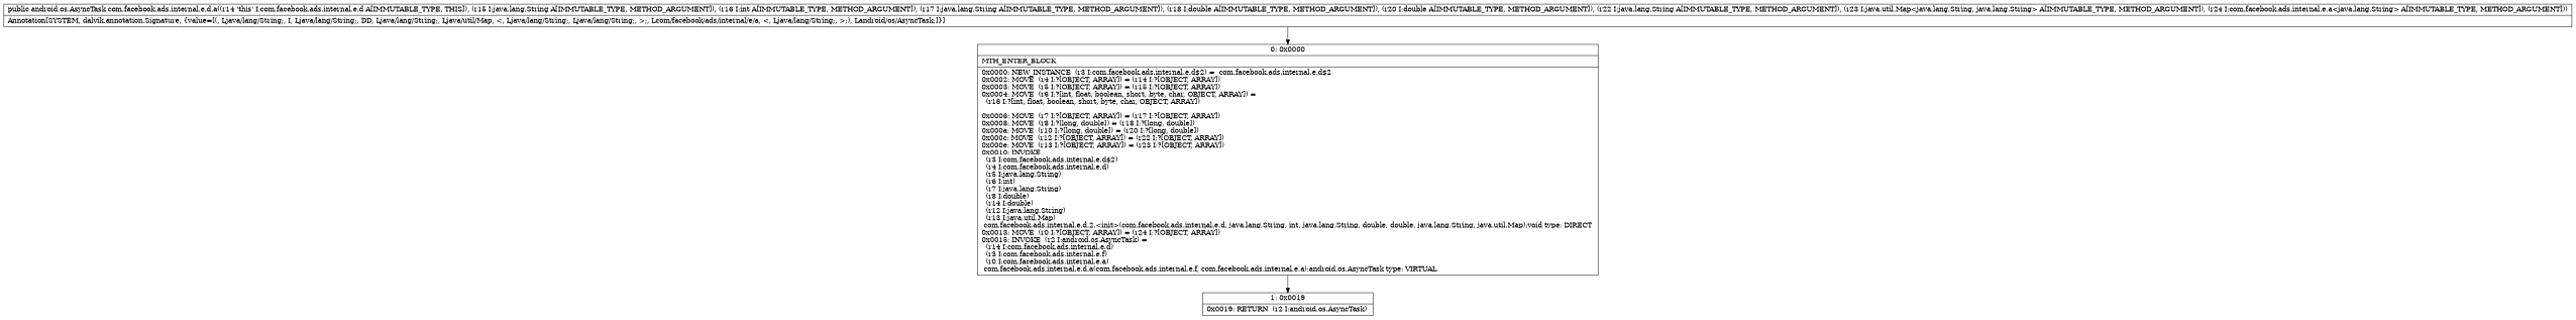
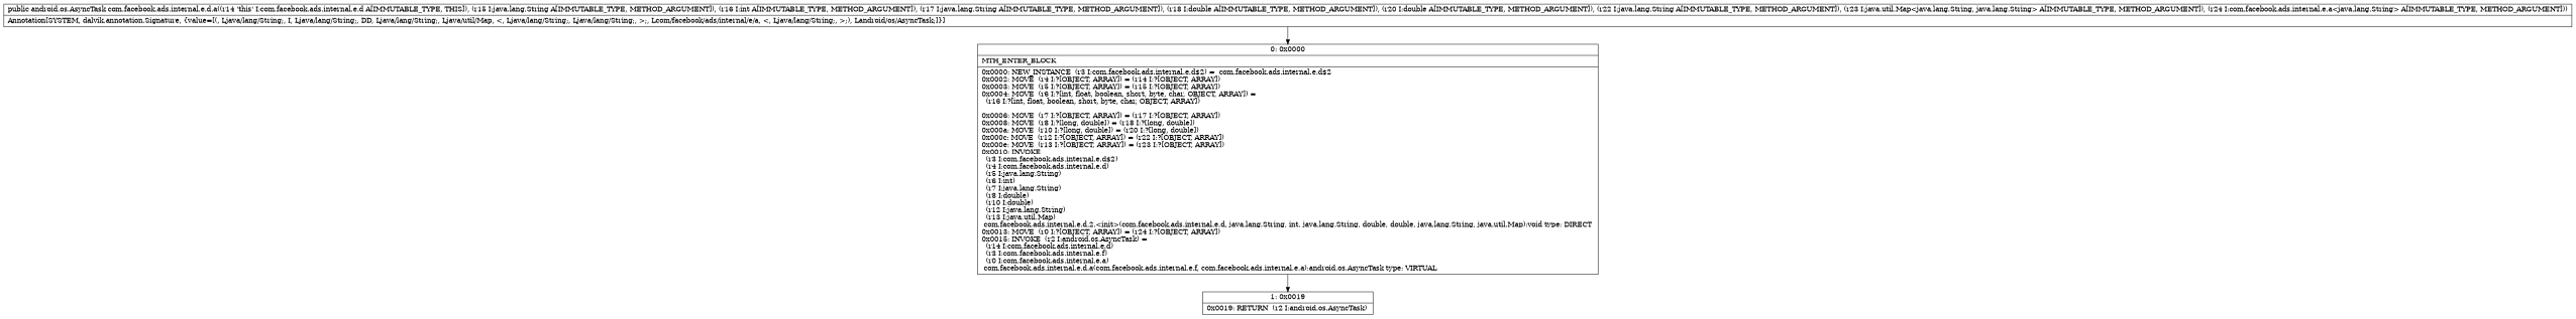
  digraph {
    node [shape=record]
-   n1 [label="{0\:\ 0x0000|MTH_ENTER_BLOCK\l|0x0000: NEW_INSTANCE  (r3 I:com.facebook.ads.internal.e.d$2) =  com.facebook.ads.internal.e.d$2 \l0x0002: MOVE  (r4 I:?[OBJECT, ARRAY]) = (r14 I:?[OBJECT, ARRAY]) \l0x0003: MOVE  (r5 I:?[OBJECT, ARRAY]) = (r15 I:?[OBJECT, ARRAY]) \l0x0004: MOVE  (r6 I:?[int, float, boolean, short, byte, char, OBJECT, ARRAY]) = \l  (r16 I:?[int, float, boolean, short, byte, char, OBJECT, ARRAY])\l \l0x0006: MOVE  (r7 I:?[OBJECT, ARRAY]) = (r17 I:?[OBJECT, ARRAY]) \l0x0008: MOVE  (r8 I:?[long, double]) = (r18 I:?[long, double]) \l0x000a: MOVE  (r10 I:?[long, double]) = (r20 I:?[long, double]) \l0x000c: MOVE  (r12 I:?[OBJECT, ARRAY]) = (r22 I:?[OBJECT, ARRAY]) \l0x000e: MOVE  (r13 I:?[OBJECT, ARRAY]) = (r23 I:?[OBJECT, ARRAY]) \l0x0010: INVOKE  \l  (r3 I:com.facebook.ads.internal.e.d$2)\l  (r4 I:com.facebook.ads.internal.e.d)\l  (r5 I:java.lang.String)\l  (r6 I:int)\l  (r7 I:java.lang.String)\l  (r8 I:double)\l  (r14 I:double)\l  (r12 I:java.lang.String)\l  (r13 I:java.util.Map)\l com.facebook.ads.internal.e.d.2.\<init\>(com.facebook.ads.internal.e.d, java.lang.String, int, java.lang.String, double, double, java.lang.String, java.util.Map):void type: DIRECT \l0x0013: MOVE  (r0 I:?[OBJECT, ARRAY]) = (r24 I:?[OBJECT, ARRAY]) \l0x0015: INVOKE  (r2 I:android.os.AsyncTask) = \l  (r14 I:com.facebook.ads.internal.e.d)\l  (r3 I:com.facebook.ads.internal.e.f)\l  (r0 I:com.facebook.ads.internal.e.a)\l com.facebook.ads.internal.e.d.a(com.facebook.ads.internal.e.f, com.facebook.ads.internal.e.a):android.os.AsyncTask type: VIRTUAL \l}"]
+   n1 [label="{0\:\ 0x0000|MTH_ENTER_BLOCK\l|0x0000: NEW_INSTANCE  (r3 I:com.facebook.ads.internal.e.d$2) =  com.facebook.ads.internal.e.d$2 \l0x0002: MOVE  (r4 I:?[OBJECT, ARRAY]) = (r14 I:?[OBJECT, ARRAY]) \l0x0003: MOVE  (r5 I:?[OBJECT, ARRAY]) = (r15 I:?[OBJECT, ARRAY]) \l0x0004: MOVE  (r6 I:?[int, float, boolean, short, byte, char, OBJECT, ARRAY]) = \l  (r16 I:?[int, float, boolean, short, byte, char, OBJECT, ARRAY])\l \l0x0006: MOVE  (r7 I:?[OBJECT, ARRAY]) = (r17 I:?[OBJECT, ARRAY]) \l0x0008: MOVE  (r8 I:?[long, double]) = (r18 I:?[long, double]) \l0x000a: MOVE  (r10 I:?[long, double]) = (r20 I:?[long, double]) \l0x000c: MOVE  (r12 I:?[OBJECT, ARRAY]) = (r22 I:?[OBJECT, ARRAY]) \l0x000e: MOVE  (r13 I:?[OBJECT, ARRAY]) = (r23 I:?[OBJECT, ARRAY]) \l0x0010: INVOKE  \l  (r3 I:com.facebook.ads.internal.e.d$2)\l  (r4 I:com.facebook.ads.internal.e.d)\l  (r5 I:java.lang.String)\l  (r6 I:int)\l  (r7 I:java.lang.String)\l  (r8 I:double)\l  (r10 I:double)\l  (r12 I:java.lang.String)\l  (r13 I:java.util.Map)\l com.facebook.ads.internal.e.d.2.\<init\>(com.facebook.ads.internal.e.d, java.lang.String, int, java.lang.String, double, double, java.lang.String, java.util.Map):void type: DIRECT \l0x0013: MOVE  (r0 I:?[OBJECT, ARRAY]) = (r24 I:?[OBJECT, ARRAY]) \l0x0015: INVOKE  (r2 I:android.os.AsyncTask) = \l  (r14 I:com.facebook.ads.internal.e.d)\l  (r3 I:com.facebook.ads.internal.e.f)\l  (r0 I:com.facebook.ads.internal.e.a)\l com.facebook.ads.internal.e.d.a(com.facebook.ads.internal.e.f, com.facebook.ads.internal.e.a):android.os.AsyncTask type: VIRTUAL \l}"]
    n2 [label="{1\:\ 0x0019|0x0019: RETURN  (r2 I:android.os.AsyncTask) \l}"]
    n3 [label="{public android.os.AsyncTask com.facebook.ads.internal.e.d.a((r14 'this' I:com.facebook.ads.internal.e.d A[IMMUTABLE_TYPE, THIS]), (r15 I:java.lang.String A[IMMUTABLE_TYPE, METHOD_ARGUMENT]), (r16 I:int A[IMMUTABLE_TYPE, METHOD_ARGUMENT]), (r17 I:java.lang.String A[IMMUTABLE_TYPE, METHOD_ARGUMENT]), (r18 I:double A[IMMUTABLE_TYPE, METHOD_ARGUMENT]), (r20 I:double A[IMMUTABLE_TYPE, METHOD_ARGUMENT]), (r22 I:java.lang.String A[IMMUTABLE_TYPE, METHOD_ARGUMENT]), (r23 I:java.util.Map\<java.lang.String, java.lang.String\> A[IMMUTABLE_TYPE, METHOD_ARGUMENT]), (r24 I:com.facebook.ads.internal.e.a\<java.lang.String\> A[IMMUTABLE_TYPE, METHOD_ARGUMENT]))  | Annotation[SYSTEM, dalvik.annotation.Signature, \{value=[(, Ljava\/lang\/String;, I, Ljava\/lang\/String;, DD, Ljava\/lang\/String;, Ljava\/util\/Map, \<, Ljava\/lang\/String;, Ljava\/lang\/String;, \>;, Lcom\/facebook\/ads\/internal\/e\/a, \<, Ljava\/lang\/String;, \>;), Landroid\/os\/AsyncTask;]\}]\l}"]
    n1 -> n2
    n3 -> n1
  }
